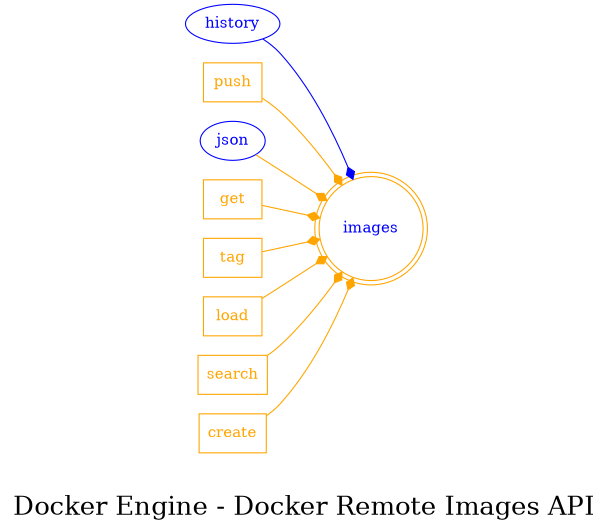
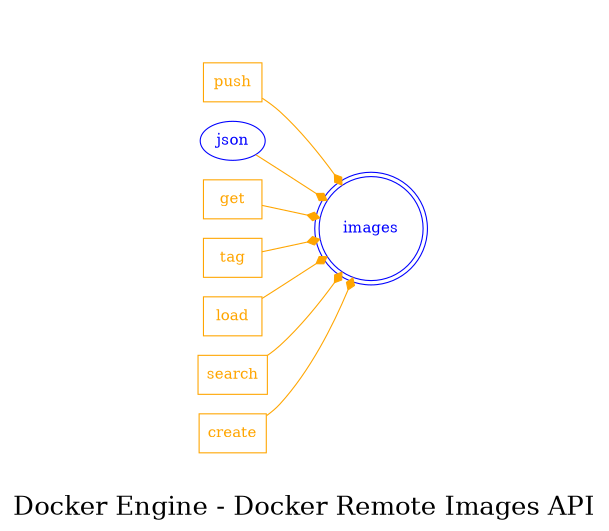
  digraph {
    fontsize=24
    label="Docker Engine - Docker Remote Images API"
    rankdir=LR
    splines=true
    node [color=orange fontcolor=orange shape=box]
    edge [arrowhead=diamond arrowtail=none color=orange fontcolor=orange]
-   images [fontcolor=blue shape=doublecircle]
-   history [color=blue fontcolor=blue shape=ellipse]
+   images [color=blue fontcolor=blue shape=doublecircle]
    push
    json [color=blue fontcolor=blue shape=ellipse]
    get
    tag
    load
    search
    create
-   history -> images [color=blue fontcolor=blue]
    push -> images
    json -> images [fontcolor=blue]
    get -> images
    tag -> images
    load -> images
    search -> images
    create -> images
  }
